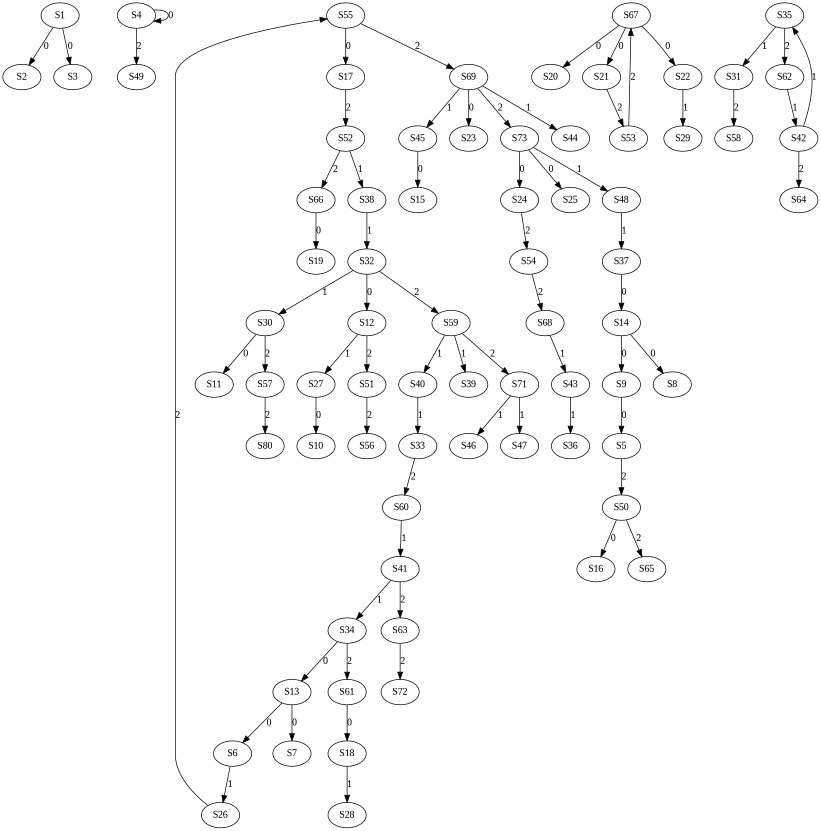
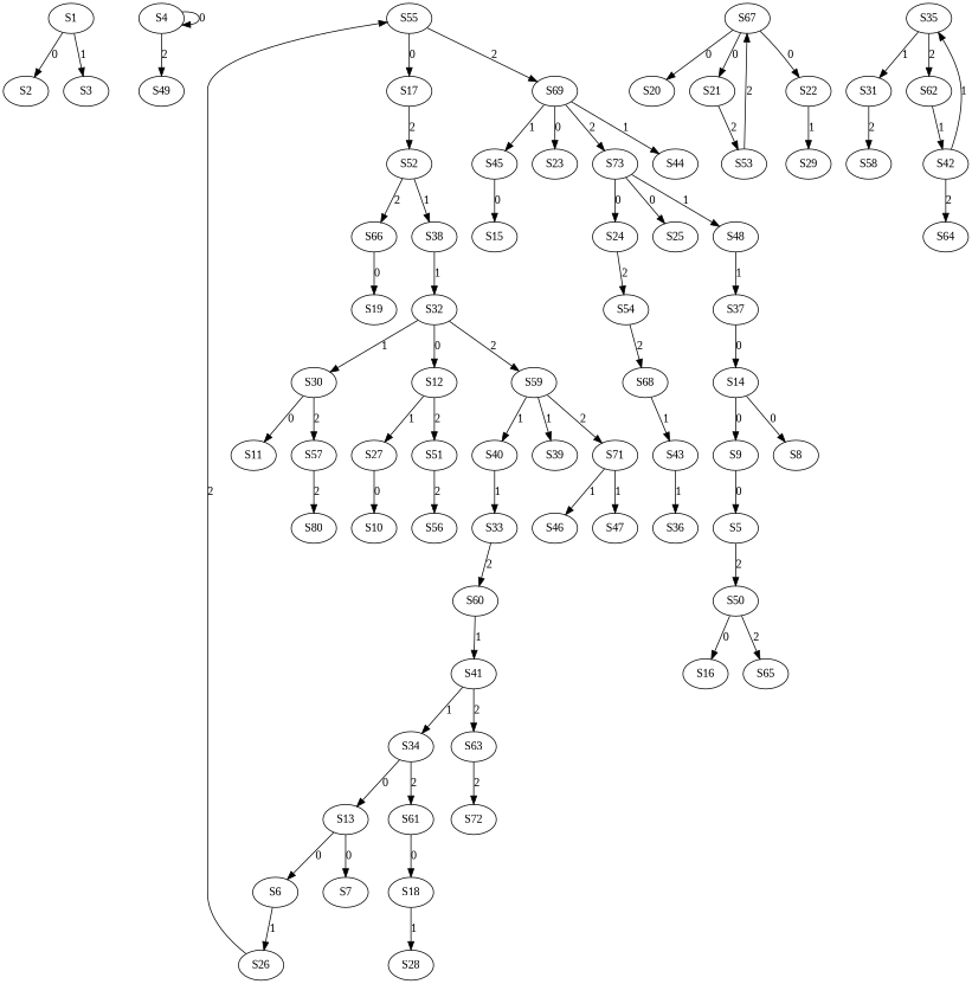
  strict digraph {
    fontname="Liberation Serif"
    node [fontname="Liberation Serif"]
    edge [fontname="Liberation Serif"]
    S1
    S2
    S3
    S4
    S49
    S9
    S5
    S50
    S16
    S65
    S13
    S6
    S7
    S26
    S55
    S14
    S8
    S27
    S10
    S30
    S11
    S57
    n23 [label=S80]
    S32
    S12
    S59
    S51
    S40
    S39
    S71
    S56
    S34
    S61
    S18
    S37
    S45
    S15
    S17
    S69
    S52
    S23
    S73
    S44
    S66
    S38
    S28
    S19
    S67
    S20
    S21
    S22
    S53
    S29
    S24
    S25
    S48
    S54
    S68
    S35
    S31
    S62
    S58
    S42
    S33
    S60
    S41
    S63
    S72
    S64
    S43
    S36
    S46
    S47
    S1 -> S2 [label=0]
-   S1 -> S3 [label=0]
+   S1 -> S3 [label=1]
    S4 -> S4 [label=0]
    S4 -> S49 [label=2]
    S9 -> S5 [label=0]
    S5 -> S50 [label=2]
    S50 -> S16 [label=0]
    S50 -> S65 [label=2]
    S13 -> S6 [label=0]
    S13 -> S7 [label=0]
    S6 -> S26 [label=1]
    S26 -> S55 [label=2]
    S55 -> S17 [label=0]
    S55 -> S69 [label=2]
    S14 -> S9 [label=0]
    S14 -> S8 [label=0]
    S27 -> S10 [label=0]
    S30 -> S11 [label=0]
    S30 -> S57 [label=2]
    S57 -> n23 [label=2]
    S32 -> S30 [label=1]
    S32 -> S12 [label=0]
    S32 -> S59 [label=2]
    S12 -> S27 [label=1]
    S12 -> S51 [label=2]
    S59 -> S40 [label=1]
    S59 -> S39 [label=1]
    S59 -> S71 [label=2]
    S51 -> S56 [label=2]
    S40 -> S33 [label=1]
    S71 -> S46 [label=1]
    S71 -> S47 [label=1]
    S34 -> S13 [label=0]
    S34 -> S61 [label=2]
    S61 -> S18 [label=0]
    S18 -> S28 [label=1]
    S37 -> S14 [label=0]
    S45 -> S15 [label=0]
    S17 -> S52 [label=2]
    S69 -> S45 [label=1]
    S69 -> S23 [label=0]
    S69 -> S73 [label=2]
    S69 -> S44 [label=1]
    S52 -> S66 [label=2]
    S52 -> S38 [label=1]
    S73 -> S24 [label=0]
    S73 -> S25 [label=0]
    S73 -> S48 [label=1]
    S66 -> S19 [label=0]
    S38 -> S32 [label=1]
    S67 -> S20 [label=0]
    S67 -> S21 [label=0]
    S67 -> S22 [label=0]
    S21 -> S53 [label=2]
    S22 -> S29 [label=1]
    S53 -> S67 [label=2]
    S24 -> S54 [label=2]
    S48 -> S37 [label=1]
    S54 -> S68 [label=2]
    S68 -> S43 [label=1]
    S35 -> S31 [label=1]
    S35 -> S62 [label=2]
    S31 -> S58 [label=2]
    S62 -> S42 [label=1]
    S42 -> S35 [label=1]
    S42 -> S64 [label=2]
    S33 -> S60 [label=2]
    S60 -> S41 [label=1]
    S41 -> S34 [label=1]
    S41 -> S63 [label=2]
    S63 -> S72 [label=2]
    S43 -> S36 [label=1]
  }
